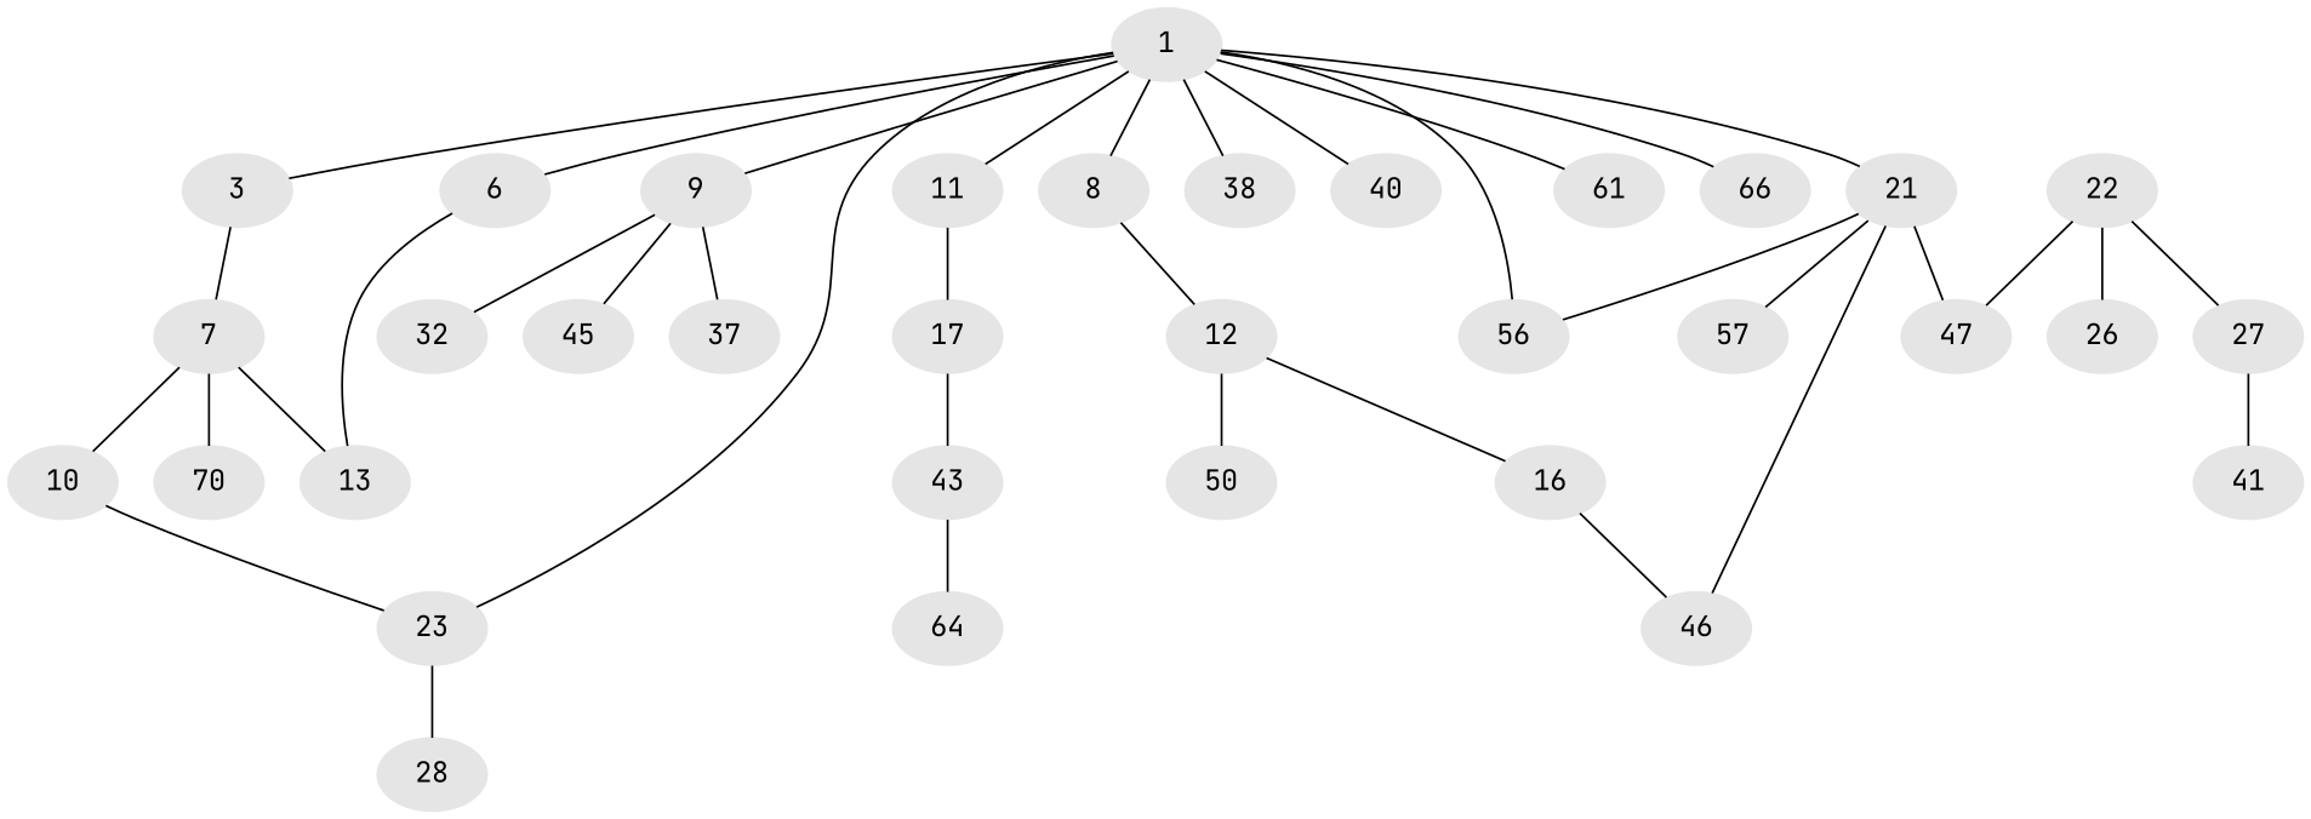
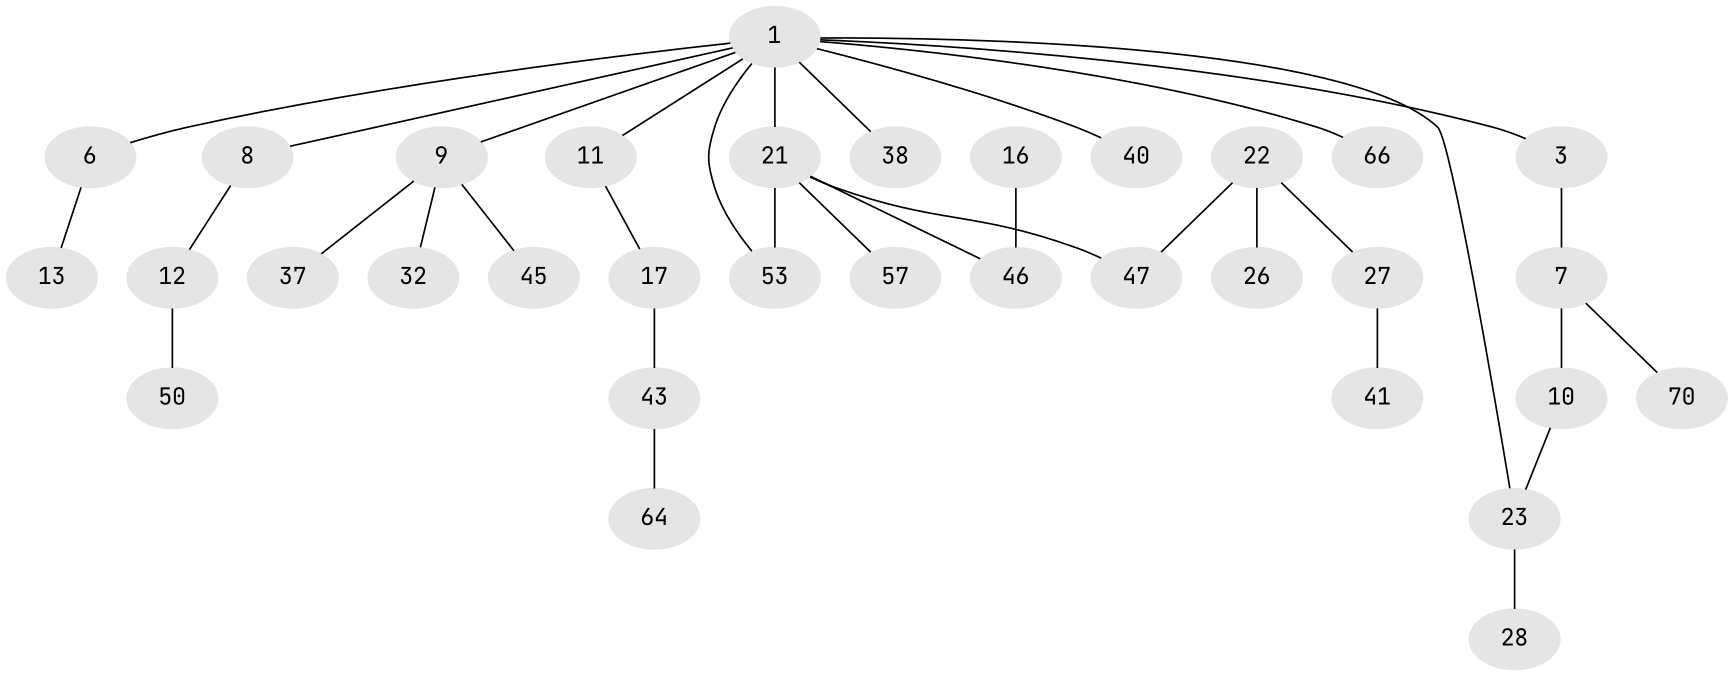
  graph {
    fontname="JetBrains Mono"
    node [color=gray90 fontname="JetBrains Mono" style=filled]
    edge [fontname="JetBrains Mono"]
    1 [super="+4+5+2"]
    3
    6 [super="+18"]
    8 [super="+58+49"]
    9 [super="+15"]
    11 [super="+36+63"]
    21 [super="+34+33"]
    23 [super="+52+42"]
    38
    40 [super="+54"]
-   56
-   61
+   56 [label=53]
    66
    7
    13 [super="+25"]
    12 [super="+14+48"]
    37 [super="+62"]
    32 [super="+59"]
    45
    17 [super="+19+67+29"]
    46
    47 [super="+69"]
    57
    28
    10 [super="+31+30+35"]
    70
    16
    50
    43
    22 [super="+24+60"]
    26
    27
    64
    41
    1 -- 3
    1 -- 6
    1 -- 8
    1 -- 9
    1 -- 11
    1 -- 21
    1 -- 23
    1 -- 38
    1 -- 40
    1 -- 56
-   1 -- 61
    1 -- 66
    3 -- 7
    6 -- 13
    8 -- 12
    9 -- 37
    9 -- 32
    9 -- 45
    11 -- 17
    21 -- 56
    21 -- 46
    21 -- 47
    21 -- 57
    23 -- 28
-   7 -- 13
    7 -- 10
    7 -- 70
-   12 -- 16
    12 -- 50
    17 -- 43
    10 -- 23
    16 -- 46
    43 -- 64
    22 -- 47
    22 -- 26
    22 -- 27
    27 -- 41
  }
